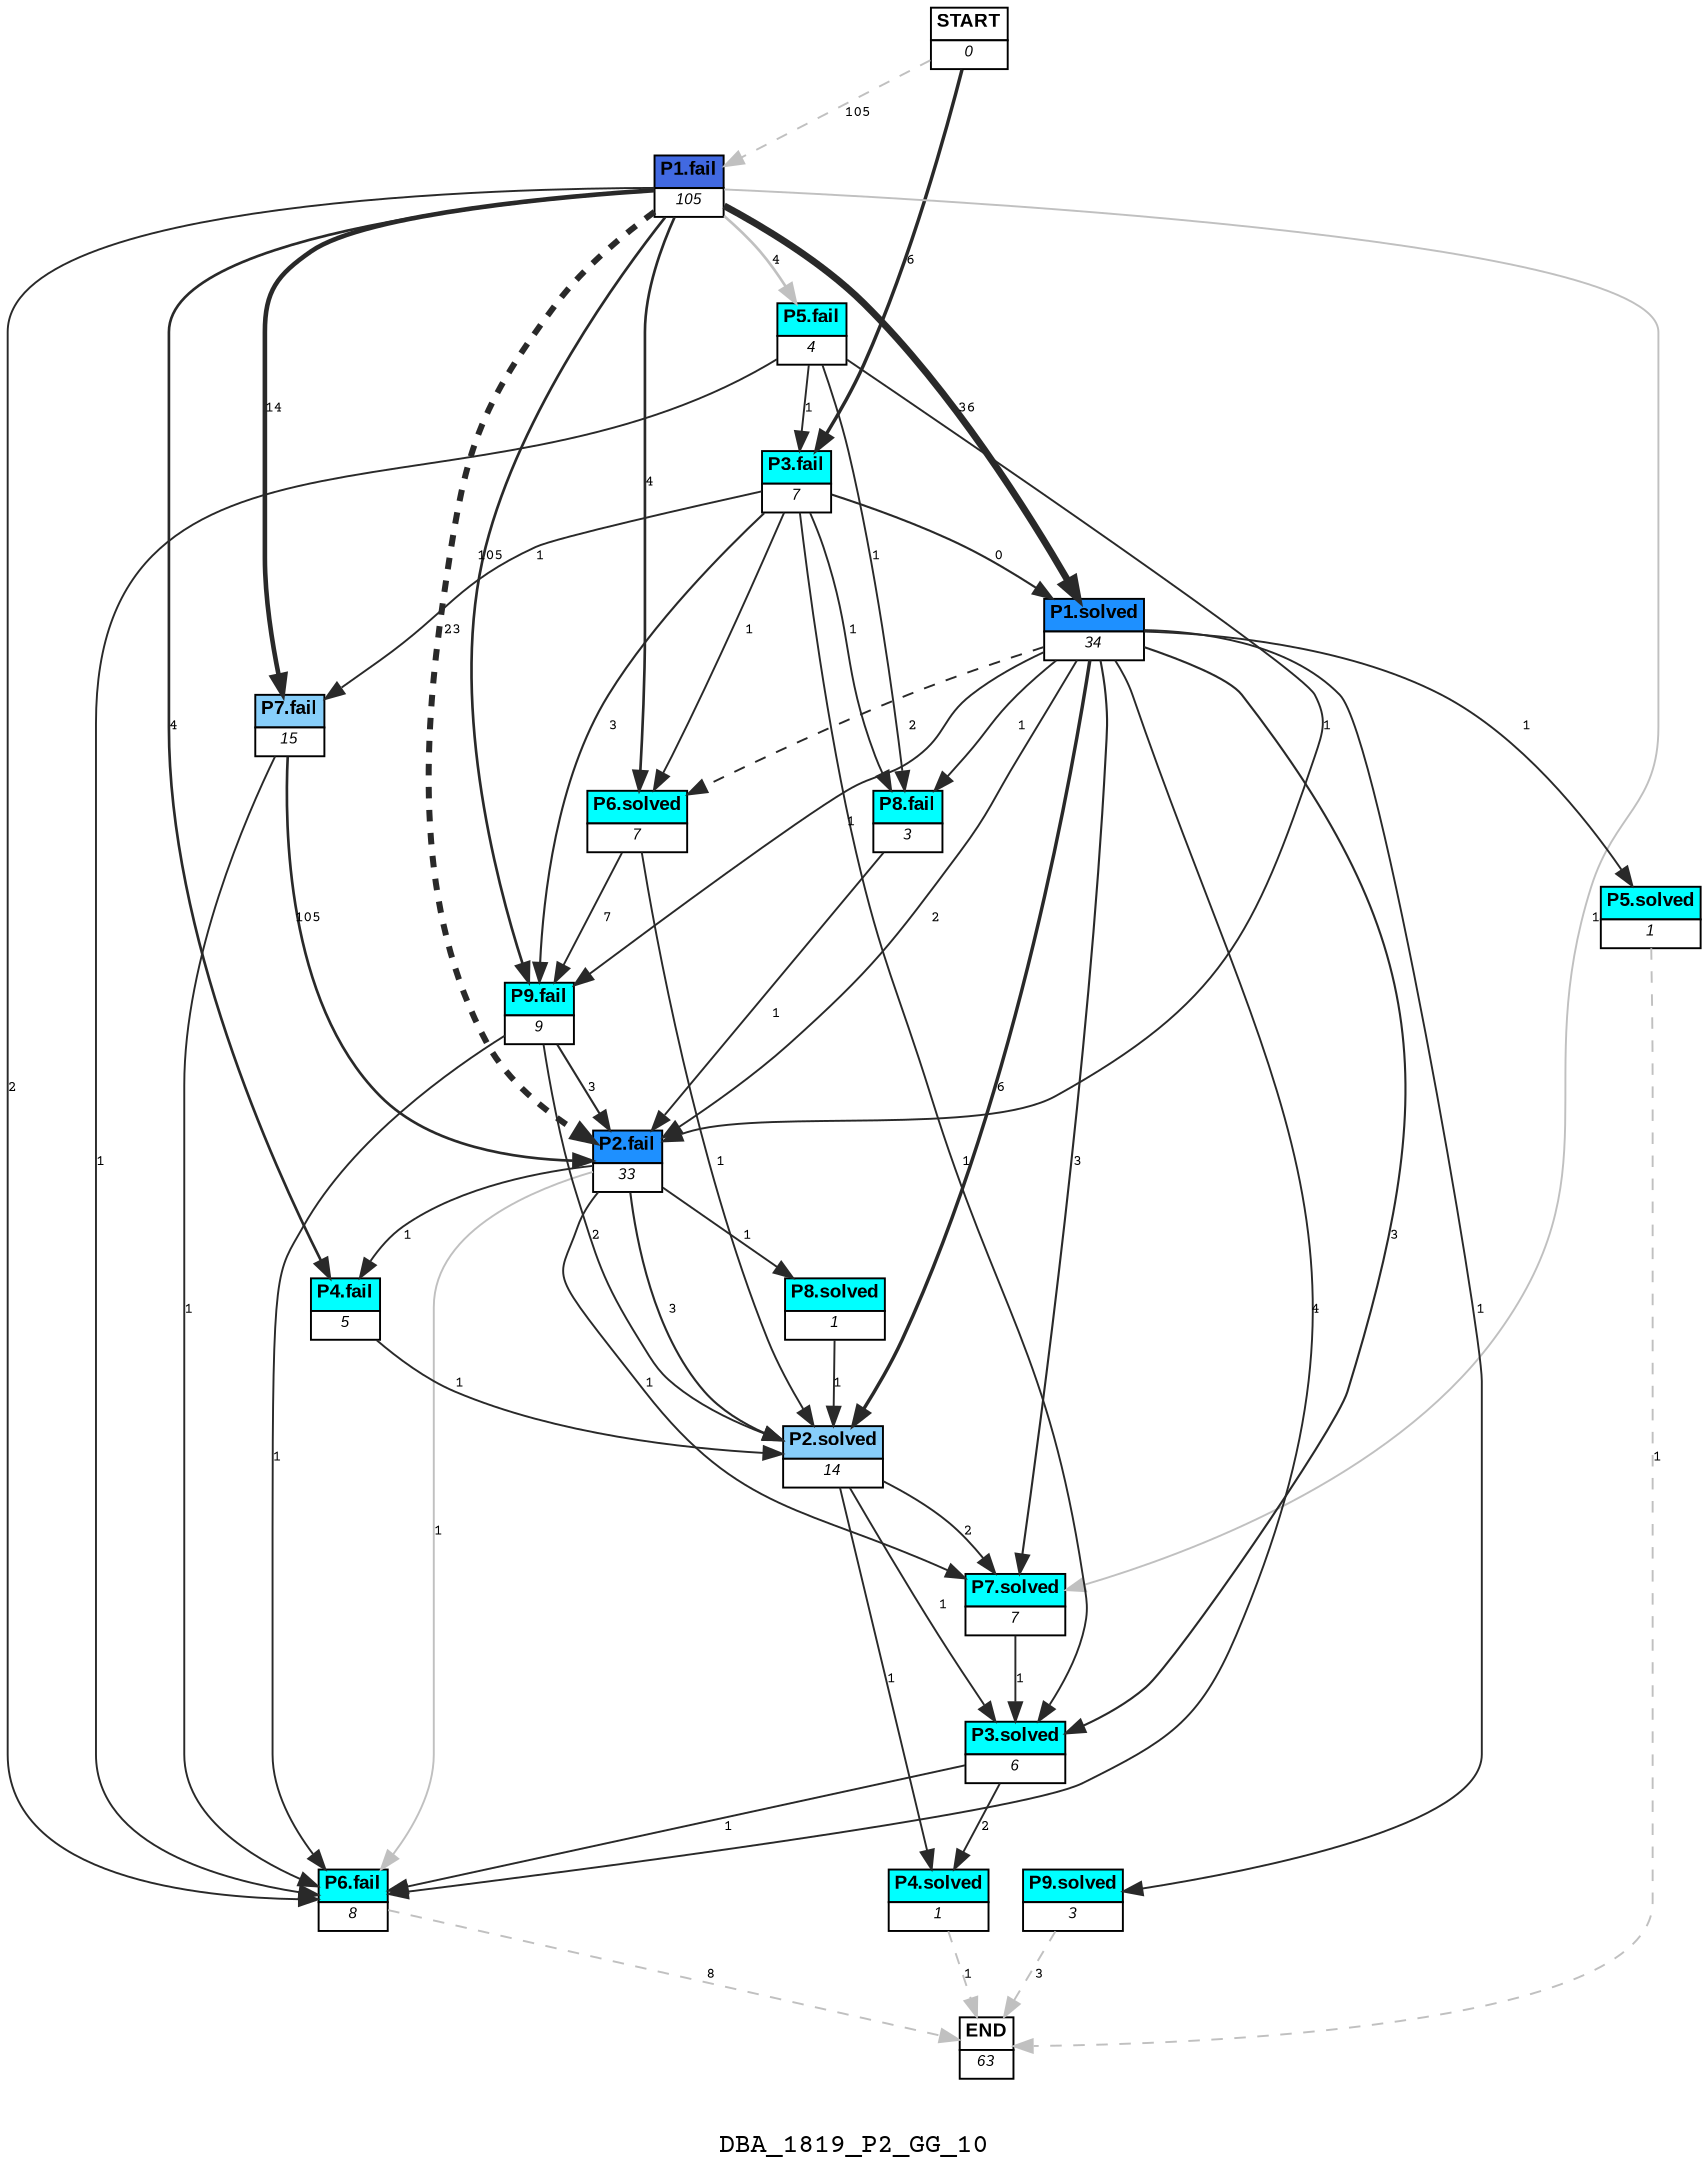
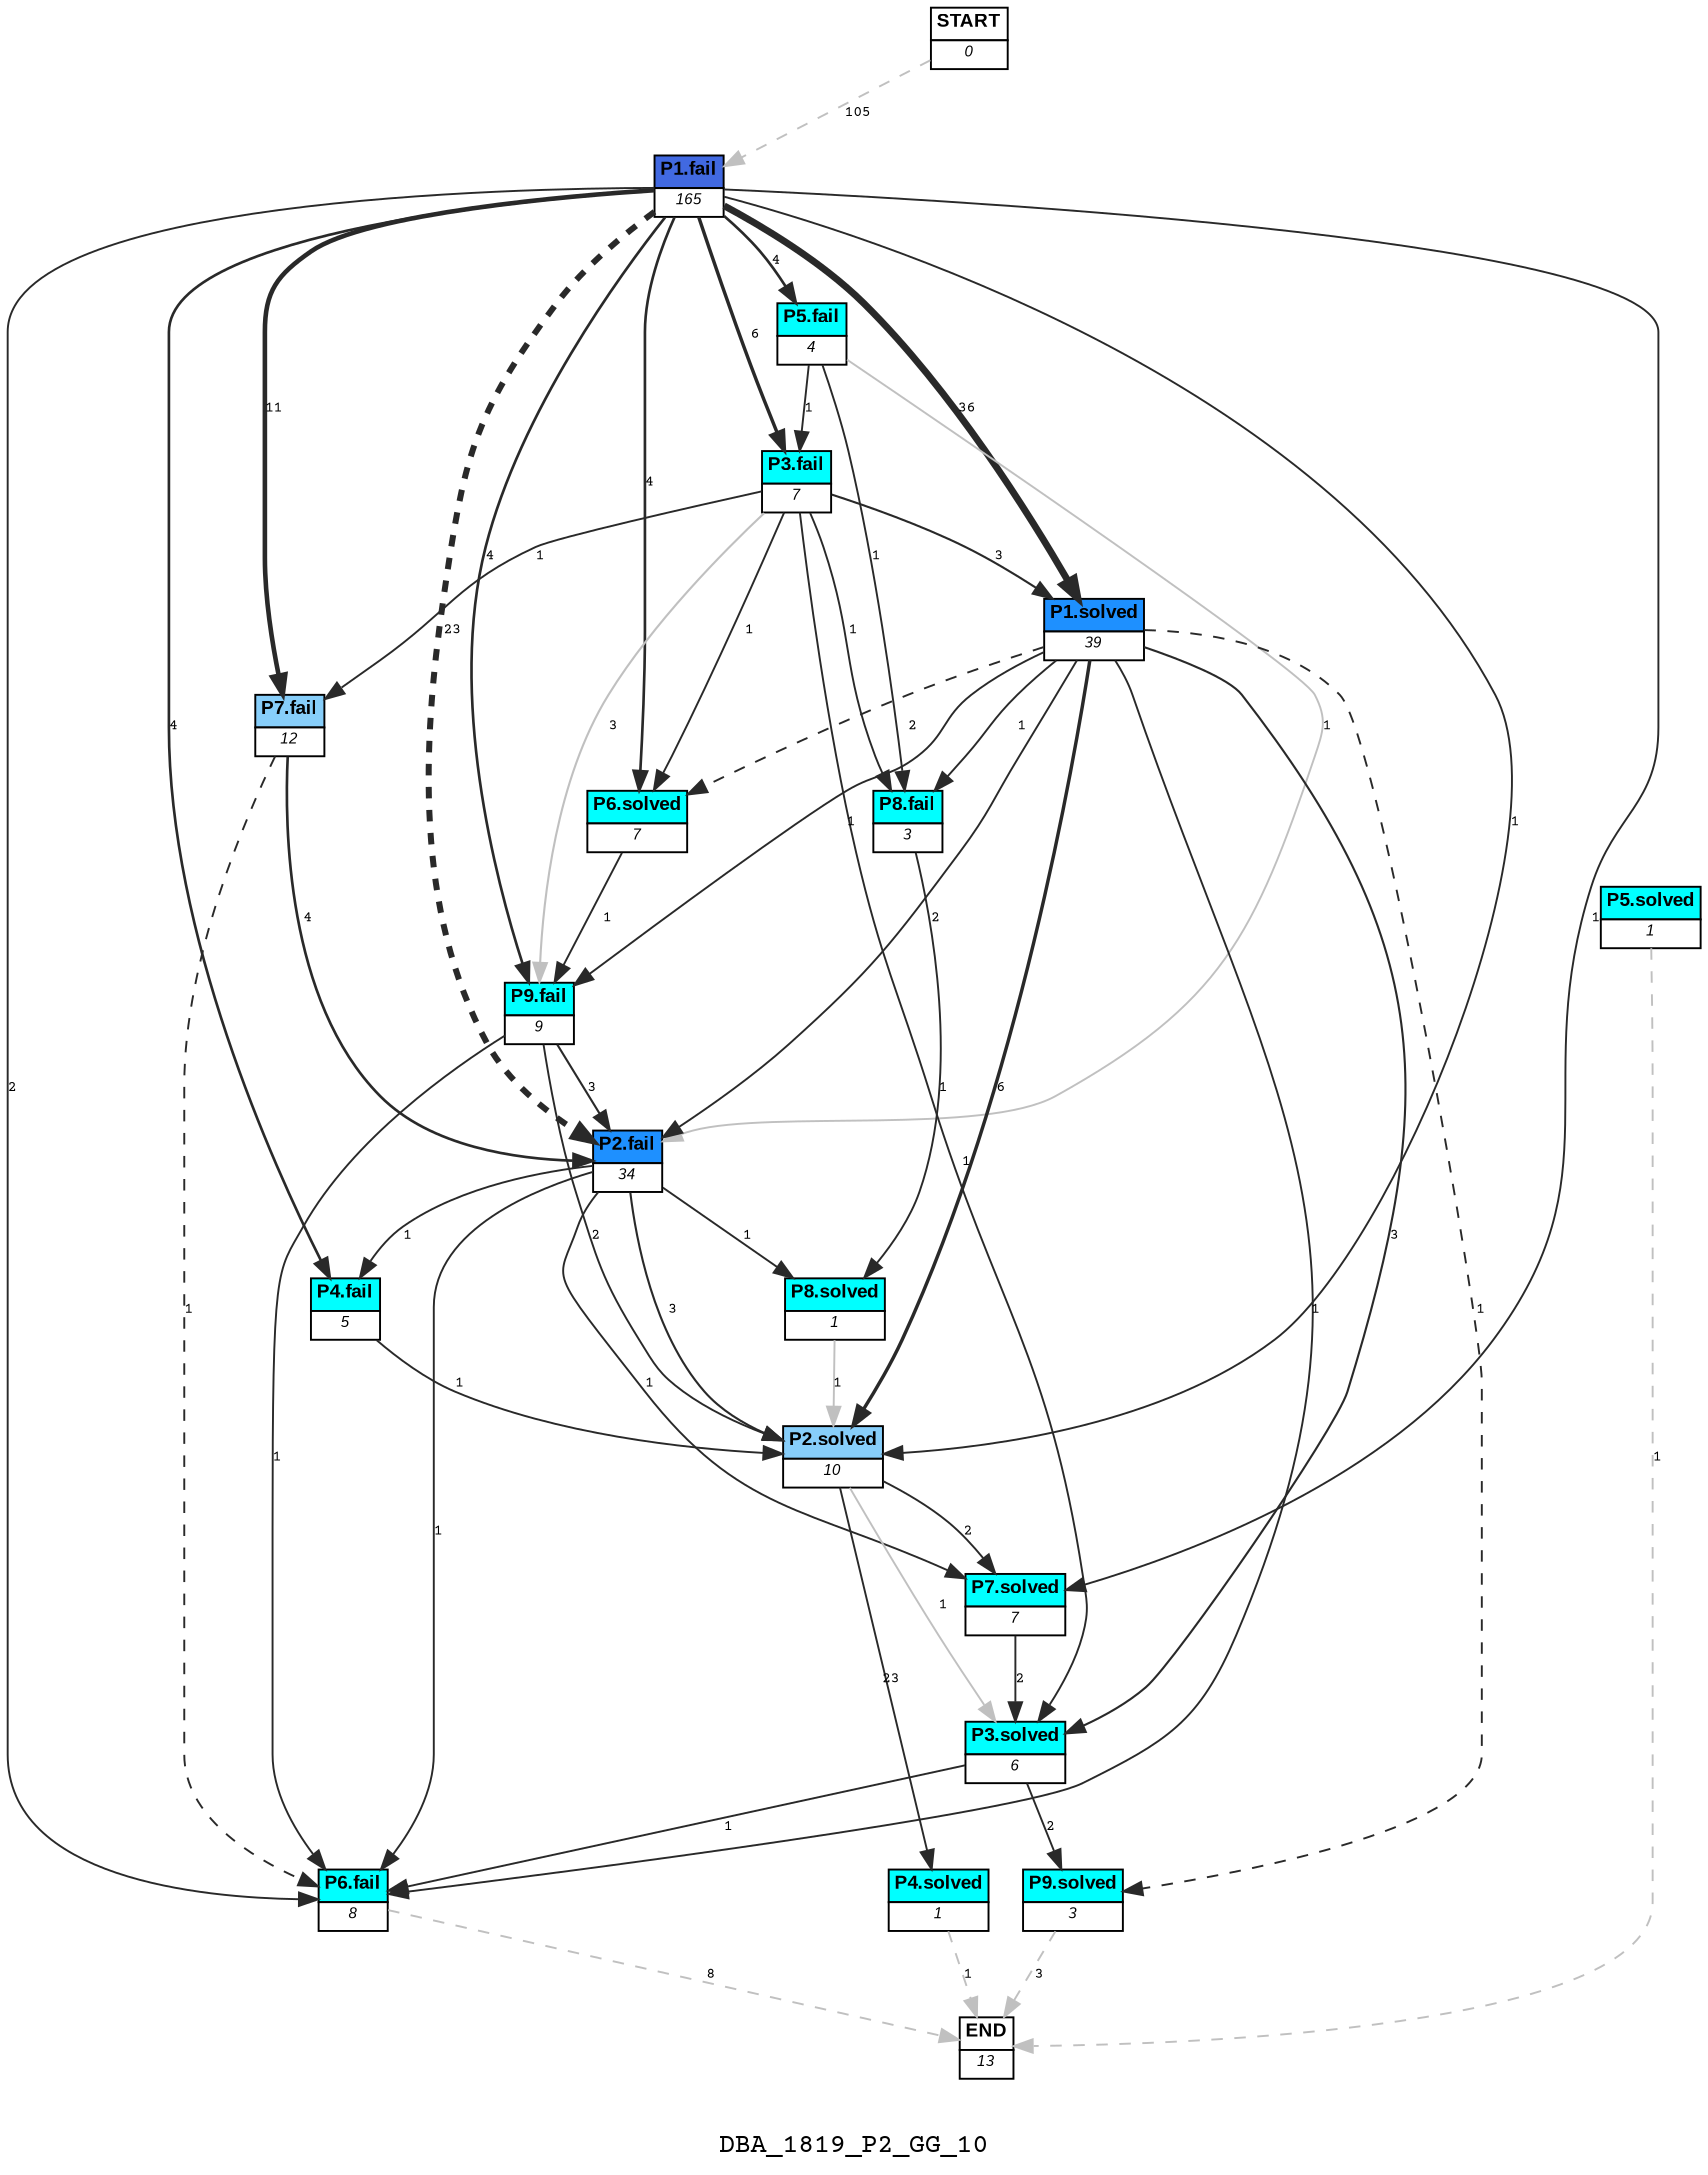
  digraph {
    fontname="Courier Prime"
    label=DBA_1819_P2_GG_10
    node [fontname="Courier Prime" shape=plain]
    edge [color=grey16 fontname="Courier Prime" fontsize=8 labelfloat=false penwidth=1]
    n1 [label=<<table border="0" cellborder="1" cellspacing="0"><tr><td bgcolor="white"><FONT face="Arial" POINT-SIZE="10"><b>START</b></FONT></td></tr><tr><td bgcolor="white"><FONT face="Arial" POINT-SIZE="8"><i>0</i></FONT></td></tr></table>>]
-   n2 [label=<<table border="0" cellborder="1" cellspacing="0"><tr><td bgcolor="royalblue"><FONT face="Arial" POINT-SIZE="10"><b>P1.fail</b></FONT></td></tr><tr><td bgcolor="white"><FONT face="Arial" POINT-SIZE="8"><i>105</i></FONT></td></tr></table>>]
-   n3 [label=<<table border="0" cellborder="1" cellspacing="0"><tr><td bgcolor="dodgerblue"><FONT face="Arial" POINT-SIZE="10"><b>P2.fail</b></FONT></td></tr><tr><td bgcolor="white"><FONT face="Arial" POINT-SIZE="8"><i>33</i></FONT></td></tr></table>>]
-   n4 [label=<<table border="0" cellborder="1" cellspacing="0"><tr><td bgcolor="lightskyblue"><FONT face="Arial" POINT-SIZE="10"><b>P7.fail</b></FONT></td></tr><tr><td bgcolor="white"><FONT face="Arial" POINT-SIZE="8"><i>15</i></FONT></td></tr></table>>]
+   n2 [label=<<table border="0" cellborder="1" cellspacing="0"><tr><td bgcolor="royalblue"><FONT face="Arial" POINT-SIZE="10"><b>P1.fail</b></FONT></td></tr><tr><td bgcolor="white"><FONT face="Arial" POINT-SIZE="8"><i>165</i></FONT></td></tr></table>>]
+   n3 [label=<<table border="0" cellborder="1" cellspacing="0"><tr><td bgcolor="dodgerblue"><FONT face="Arial" POINT-SIZE="10"><b>P2.fail</b></FONT></td></tr><tr><td bgcolor="white"><FONT face="Arial" POINT-SIZE="8"><i>34</i></FONT></td></tr></table>>]
+   n4 [label=<<table border="0" cellborder="1" cellspacing="0"><tr><td bgcolor="lightskyblue"><FONT face="Arial" POINT-SIZE="10"><b>P7.fail</b></FONT></td></tr><tr><td bgcolor="white"><FONT face="Arial" POINT-SIZE="8"><i>12</i></FONT></td></tr></table>>]
    n5 [label=<<table border="0" cellborder="1" cellspacing="0"><tr><td bgcolor="aqua"><FONT face="Arial" POINT-SIZE="10"><b>P5.fail</b></FONT></td></tr><tr><td bgcolor="white"><FONT face="Arial" POINT-SIZE="8"><i>4</i></FONT></td></tr></table>>]
    n6 [label=<<table border="0" cellborder="1" cellspacing="0"><tr><td bgcolor="aqua"><FONT face="Arial" POINT-SIZE="10"><b>P6.fail</b></FONT></td></tr><tr><td bgcolor="white"><FONT face="Arial" POINT-SIZE="8"><i>8</i></FONT></td></tr></table>>]
    n7 [label=<<table border="0" cellborder="1" cellspacing="0"><tr><td bgcolor="aqua"><FONT face="Arial" POINT-SIZE="10"><b>P9.fail</b></FONT></td></tr><tr><td bgcolor="white"><FONT face="Arial" POINT-SIZE="8"><i>9</i></FONT></td></tr></table>>]
    n8 [label=<<table border="0" cellborder="1" cellspacing="0"><tr><td bgcolor="aqua"><FONT face="Arial" POINT-SIZE="10"><b>P3.fail</b></FONT></td></tr><tr><td bgcolor="white"><FONT face="Arial" POINT-SIZE="8"><i>7</i></FONT></td></tr></table>>]
    n9 [label=<<table border="0" cellborder="1" cellspacing="0"><tr><td bgcolor="aqua"><FONT face="Arial" POINT-SIZE="10"><b>P4.fail</b></FONT></td></tr><tr><td bgcolor="white"><FONT face="Arial" POINT-SIZE="8"><i>5</i></FONT></td></tr></table>>]
-   n10 [label=<<table border="0" cellborder="1" cellspacing="0"><tr><td bgcolor="dodgerblue"><FONT face="Arial" POINT-SIZE="10"><b>P1.solved</b></FONT></td></tr><tr><td bgcolor="white"><FONT face="Arial" POINT-SIZE="8"><i>34</i></FONT></td></tr></table>>]
+   n10 [label=<<table border="0" cellborder="1" cellspacing="0"><tr><td bgcolor="dodgerblue"><FONT face="Arial" POINT-SIZE="10"><b>P1.solved</b></FONT></td></tr><tr><td bgcolor="white"><FONT face="Arial" POINT-SIZE="8"><i>39</i></FONT></td></tr></table>>]
    n11 [label=<<table border="0" cellborder="1" cellspacing="0"><tr><td bgcolor="aqua"><FONT face="Arial" POINT-SIZE="10"><b>P6.solved</b></FONT></td></tr><tr><td bgcolor="white"><FONT face="Arial" POINT-SIZE="8"><i>7</i></FONT></td></tr></table>>]
    n12 [label=<<table border="0" cellborder="1" cellspacing="0"><tr><td bgcolor="aqua"><FONT face="Arial" POINT-SIZE="10"><b>P7.solved</b></FONT></td></tr><tr><td bgcolor="white"><FONT face="Arial" POINT-SIZE="8"><i>7</i></FONT></td></tr></table>>]
-   n13 [label=<<table border="0" cellborder="1" cellspacing="0"><tr><td bgcolor="lightskyblue"><FONT face="Arial" POINT-SIZE="10"><b>P2.solved</b></FONT></td></tr><tr><td bgcolor="white"><FONT face="Arial" POINT-SIZE="8"><i>14</i></FONT></td></tr></table>>]
+   n13 [label=<<table border="0" cellborder="1" cellspacing="0"><tr><td bgcolor="lightskyblue"><FONT face="Arial" POINT-SIZE="10"><b>P2.solved</b></FONT></td></tr><tr><td bgcolor="white"><FONT face="Arial" POINT-SIZE="8"><i>10</i></FONT></td></tr></table>>]
    n14 [label=<<table border="0" cellborder="1" cellspacing="0"><tr><td bgcolor="aqua"><FONT face="Arial" POINT-SIZE="10"><b>P8.solved</b></FONT></td></tr><tr><td bgcolor="white"><FONT face="Arial" POINT-SIZE="8"><i>1</i></FONT></td></tr></table>>]
    n15 [label=<<table border="0" cellborder="1" cellspacing="0"><tr><td bgcolor="aqua"><FONT face="Arial" POINT-SIZE="10"><b>P8.fail</b></FONT></td></tr><tr><td bgcolor="white"><FONT face="Arial" POINT-SIZE="8"><i>3</i></FONT></td></tr></table>>]
-   n16 [label=<<table border="0" cellborder="1" cellspacing="0"><tr><td bgcolor="white"><FONT face="Arial" POINT-SIZE="10"><b>END</b></FONT></td></tr><tr><td bgcolor="white"><FONT face="Arial" POINT-SIZE="8"><i>63</i></FONT></td></tr></table>>]
+   n16 [label=<<table border="0" cellborder="1" cellspacing="0"><tr><td bgcolor="white"><FONT face="Arial" POINT-SIZE="10"><b>END</b></FONT></td></tr><tr><td bgcolor="white"><FONT face="Arial" POINT-SIZE="8"><i>13</i></FONT></td></tr></table>>]
    n17 [label=<<table border="0" cellborder="1" cellspacing="0"><tr><td bgcolor="aqua"><FONT face="Arial" POINT-SIZE="10"><b>P3.solved</b></FONT></td></tr><tr><td bgcolor="white"><FONT face="Arial" POINT-SIZE="8"><i>6</i></FONT></td></tr></table>>]
    n18 [label=<<table border="0" cellborder="1" cellspacing="0"><tr><td bgcolor="aqua"><FONT face="Arial" POINT-SIZE="10"><b>P9.solved</b></FONT></td></tr><tr><td bgcolor="white"><FONT face="Arial" POINT-SIZE="8"><i>3</i></FONT></td></tr></table>>]
    n19 [label=<<table border="0" cellborder="1" cellspacing="0"><tr><td bgcolor="aqua"><FONT face="Arial" POINT-SIZE="10"><b>P5.solved</b></FONT></td></tr><tr><td bgcolor="white"><FONT face="Arial" POINT-SIZE="8"><i>1</i></FONT></td></tr></table>>]
    n20 [label=<<table border="0" cellborder="1" cellspacing="0"><tr><td bgcolor="aqua"><FONT face="Arial" POINT-SIZE="10"><b>P4.solved</b></FONT></td></tr><tr><td bgcolor="white"><FONT face="Arial" POINT-SIZE="8"><i>1</i></FONT></td></tr></table>>]
    n1 -> n2 [color=grey label=105 style=dashed penwidth=""]
    n2 -> n3 [label=23 penwidth=3.13549421592915 style=dashed]
-   n2 -> n4 [label=14 penwidth=2.39789527279837]
-   n2 -> n5 [color=grey label=4 penwidth=1.38629436111989]
+   n2 -> n4 [label=11 penwidth=2.39789527279837]
+   n2 -> n5 [label=4 penwidth=1.38629436111989]
    n2 -> n6 [label=2]
-   n2 -> n7 [label=105 penwidth=1.38629436111989]
-   n1 -> n8 [label=6 penwidth=1.79175946922805]
+   n2 -> n7 [label=4 penwidth=1.38629436111989]
+   n2 -> n8 [label=6 penwidth=1.79175946922805]
    n2 -> n9 [label=4 penwidth=1.38629436111989]
    n2 -> n10 [label=36 penwidth=3.58351893845611]
    n2 -> n11 [label=4 penwidth=1.38629436111989]
-   n2 -> n12 [color=grey label=1]
-   n3 -> n6 [color=grey label=1]
+   n2 -> n12 [label=1]
+   n3 -> n6 [label=1]
    n3 -> n9 [label=1]
    n3 -> n12 [label=1]
    n3 -> n13 [label=3 penwidth=1.09861228866811]
    n3 -> n14 [label=1]
-   n4 -> n3 [label=105 penwidth=1.38629436111989]
-   n4 -> n6 [label=1]
-   n5 -> n3 [label=1]
-   n5 -> n6 [label=1]
+   n4 -> n3 [label=4 penwidth=1.38629436111989]
+   n4 -> n6 [label=1 style=dashed]
+   n5 -> n3 [color=grey label=1]
    n5 -> n8 [label=1]
    n5 -> n15 [label=1]
    n6 -> n16 [color=grey label=8 style=dashed penwidth=""]
    n7 -> n3 [label=3 penwidth=1.09861228866811]
    n7 -> n6 [label=1]
    n7 -> n13 [label=2]
    n8 -> n4 [label=1]
-   n8 -> n7 [label=3 penwidth=1.09861228866811]
-   n8 -> n10 [label=0 penwidth=1.09861228866811]
+   n8 -> n7 [color=grey label=3 penwidth=1.09861228866811]
+   n8 -> n10 [label=3 penwidth=1.09861228866811]
    n8 -> n11 [label=1]
    n8 -> n15 [label=1]
    n8 -> n17 [label=1]
    n9 -> n13 [label=1]
    n10 -> n3 [label=2]
-   n10 -> n6 [label=4]
+   n10 -> n6 [label=1]
    n10 -> n7 [label=1]
    n10 -> n11 [label=2 style=dashed]
-   n10 -> n12 [label=3 penwidth=1.09861228866811]
    n10 -> n13 [label=6 penwidth=1.79175946922805]
    n10 -> n15 [label=1]
    n10 -> n17 [label=3 penwidth=1.09861228866811]
-   n10 -> n18 [label=1]
-   n10 -> n19 [label=1]
-   n11 -> n7 [label=7]
-   n11 -> n13 [label=1]
-   n12 -> n17 [label=1]
+   n10 -> n18 [label=1 style=dashed]
+   n11 -> n7 [label=1]
+   n2 -> n13 [label=1]
+   n12 -> n17 [label=2]
    n13 -> n12 [label=2]
-   n13 -> n17 [label=1]
-   n13 -> n20 [label=1]
-   n14 -> n13 [label=1]
-   n15 -> n3 [label=1]
+   n13 -> n17 [color=grey label=1]
+   n13 -> n20 [label=23]
+   n14 -> n13 [color=grey label=1]
+   n15 -> n14 [label=1]
    n17 -> n6 [label=1]
-   n17 -> n20 [label=2]
+   n17 -> n18 [label=2]
    n18 -> n16 [color=grey label=3 style=dashed penwidth=""]
    n19 -> n16 [color=grey label=1 style=dashed penwidth=""]
    n20 -> n16 [color=grey label=1 style=dashed penwidth=""]
  }
